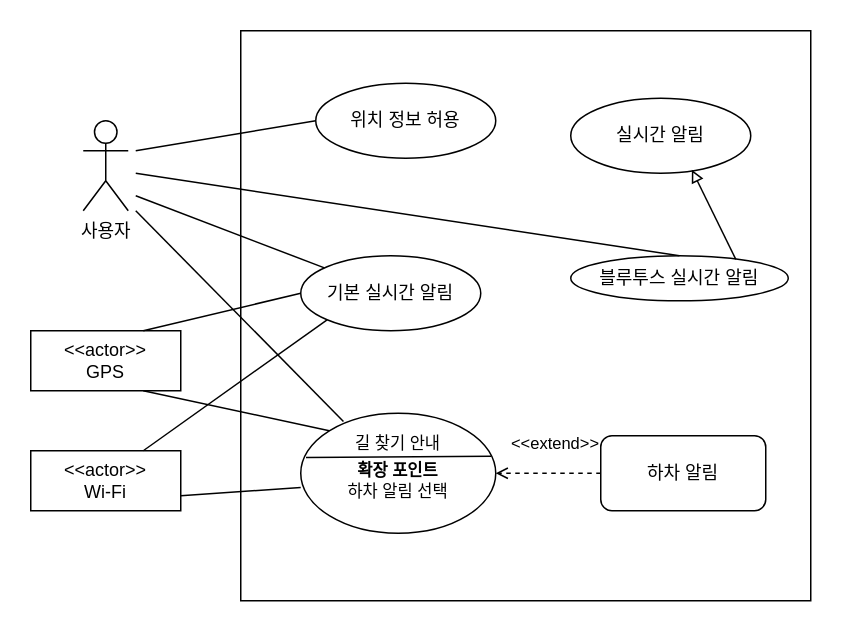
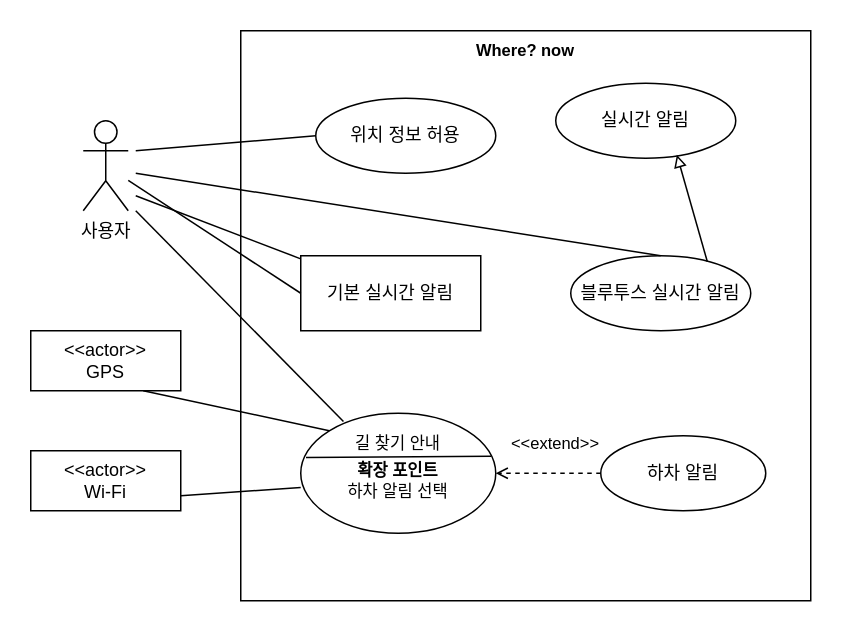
  <mxCell id="0" />
  <mxCell id="1" parent="0" />
  <mxCell id="2" value="" style="whiteSpace=wrap;html=1;aspect=fixed;" vertex="1" parent="1"><mxGeometry x="160" y="20" width="380" height="380" as="geometry" /></mxCell>
  <mxCell id="3" value="사용자" style="shape=umlActor;verticalLabelPosition=bottom;verticalAlign=top;html=1;outlineConnect=0;" vertex="1" parent="1"><mxGeometry x="55" y="80" width="30" height="60" as="geometry" /></mxCell>
  <mxCell id="4" value="&amp;lt;&amp;lt;actor&amp;gt;&amp;gt;&lt;br&gt;Wi-Fi" style="rounded=0;whiteSpace=wrap;html=1;" vertex="1" parent="1"><mxGeometry x="20" y="300" width="100" height="40" as="geometry" /></mxCell>
  <mxCell id="5" value="&amp;lt;&amp;lt;actor&amp;gt;&amp;gt;&lt;br&gt;GPS" style="rounded=0;whiteSpace=wrap;html=1;" vertex="1" parent="1"><mxGeometry x="20" y="220" width="100" height="40" as="geometry" /></mxCell>
- <mxCell id="6" value="위치 정보 허용" style="ellipse;whiteSpace=wrap;html=1;" vertex="1" parent="1"><mxGeometry x="210" y="55" width="120" height="50" as="geometry" /></mxCell>
- <mxCell id="7" value="기본 실시간 알림" style="ellipse;whiteSpace=wrap;html=1;" vertex="1" parent="1"><mxGeometry x="200" y="170" width="120" height="50" as="geometry" /></mxCell>
- <mxCell id="8" value="블루투스 실시간 알림" style="ellipse;whiteSpace=wrap;html=1;" vertex="1" parent="1"><mxGeometry x="380" y="170" width="145" height="30" as="geometry" /></mxCell>
+ <mxCell id="6" value="위치 정보 허용" style="ellipse;whiteSpace=wrap;html=1;" vertex="1" parent="1"><mxGeometry x="210" y="65" width="120" height="50" as="geometry" /></mxCell>
+ <mxCell id="7" value="기본 실시간 알림" style="whiteSpace=wrap;html=1;rounded=0;" vertex="1" parent="1"><mxGeometry x="200" y="170" width="120" height="50" as="geometry" /></mxCell>
+ <mxCell id="8" value="블루투스 실시간 알림" style="ellipse;whiteSpace=wrap;html=1;" vertex="1" parent="1"><mxGeometry x="380" y="170" width="120" height="50" as="geometry" /></mxCell>
  <mxCell id="9" value="" style="ellipse;whiteSpace=wrap;html=1;" vertex="1" parent="1"><mxGeometry x="200" y="275" width="130" height="80" as="geometry" /></mxCell>
  <mxCell id="10" value="" style="endArrow=none;html=1;rounded=0;entryX=0;entryY=0.5;entryDx=0;entryDy=0;" edge="1" parent="1" target="6"><mxGeometry width="50" height="50" relative="1" as="geometry"><mxPoint x="90" y="100" as="sourcePoint" /><mxPoint x="140" y="50" as="targetPoint" /></mxGeometry></mxCell>
  <mxCell id="11" value="" style="endArrow=none;html=1;rounded=0;entryX=0.219;entryY=0.068;entryDx=0;entryDy=0;entryPerimeter=0;" edge="1" parent="1" target="9"><mxGeometry width="50" height="50" relative="1" as="geometry"><mxPoint x="90" y="140" as="sourcePoint" /><mxPoint x="220" y="290" as="targetPoint" /></mxGeometry></mxCell>
- <mxCell id="12" value="실시간 알림" style="ellipse;whiteSpace=wrap;html=1;" vertex="1" parent="1"><mxGeometry x="380" y="65" width="120" height="50" as="geometry" /></mxCell>
+ <mxCell id="12" value="실시간 알림" style="ellipse;whiteSpace=wrap;html=1;" vertex="1" parent="1"><mxGeometry x="370" y="55" width="120" height="50" as="geometry" /></mxCell>
  <mxCell id="13" value="" style="endArrow=block;html=1;rounded=0;entryX=0.673;entryY=0.954;entryDx=0;entryDy=0;exitX=0.759;exitY=0.081;exitDx=0;exitDy=0;endFill=0;exitPerimeter=0;entryPerimeter=0;" edge="1" parent="1" source="8" target="12"><mxGeometry width="50" height="50" relative="1" as="geometry"><mxPoint x="320" y="310" as="sourcePoint" /><mxPoint x="370" y="260" as="targetPoint" /></mxGeometry></mxCell>
- <mxCell id="14" value="" style="endArrow=none;html=1;rounded=0;exitX=0;exitY=0.5;exitDx=0;exitDy=0;entryX=0.75;entryY=0;entryDx=0;entryDy=0;" edge="1" parent="1" source="7" target="5"><mxGeometry width="50" height="50" relative="1" as="geometry"><mxPoint x="530" y="190" as="sourcePoint" /><mxPoint x="580" y="140" as="targetPoint" /></mxGeometry></mxCell>
- <mxCell id="15" value="" style="endArrow=none;html=1;rounded=0;entryX=0.75;entryY=0;entryDx=0;entryDy=0;exitX=0;exitY=1;exitDx=0;exitDy=0;" edge="1" parent="1" source="7" target="4"><mxGeometry width="50" height="50" relative="1" as="geometry"><mxPoint x="500" y="250" as="sourcePoint" /><mxPoint x="550" y="200" as="targetPoint" /></mxGeometry></mxCell>
+ <mxCell id="14" value="" style="endArrow=none;html=1;rounded=0;exitX=0;exitY=0.5;exitDx=0;exitDy=0;" edge="1" parent="1" source="7" target="3"><mxGeometry width="50" height="50" relative="1" as="geometry"><mxPoint x="530" y="190" as="sourcePoint" /><mxPoint x="580" y="140" as="targetPoint" /></mxGeometry></mxCell>
  <mxCell id="16" value="" style="endArrow=none;html=1;rounded=0;entryX=0.75;entryY=1;entryDx=0;entryDy=0;exitX=0;exitY=0;exitDx=0;exitDy=0;" edge="1" parent="1" source="9" target="5"><mxGeometry width="50" height="50" relative="1" as="geometry"><mxPoint x="300" y="300" as="sourcePoint" /><mxPoint x="520" y="285" as="targetPoint" /></mxGeometry></mxCell>
  <mxCell id="17" value="" style="endArrow=none;html=1;rounded=0;entryX=1;entryY=0.75;entryDx=0;entryDy=0;exitX=0;exitY=0.619;exitDx=0;exitDy=0;exitPerimeter=0;" edge="1" parent="1" source="9" target="4"><mxGeometry width="50" height="50" relative="1" as="geometry"><mxPoint x="500" y="320" as="sourcePoint" /><mxPoint x="465" y="270" as="targetPoint" /></mxGeometry></mxCell>
  <mxCell id="18" value="" style="endArrow=none;html=1;rounded=0;entryX=0.5;entryY=0;entryDx=0;entryDy=0;" edge="1" parent="1" target="8"><mxGeometry width="50" height="50" relative="1" as="geometry"><mxPoint x="90" y="115" as="sourcePoint" /><mxPoint x="140" y="65" as="targetPoint" /></mxGeometry></mxCell>
  <mxCell id="19" value="" style="endArrow=none;html=1;rounded=0;" edge="1" parent="1" target="7"><mxGeometry width="50" height="50" relative="1" as="geometry"><mxPoint x="90" y="130" as="sourcePoint" /><mxPoint x="140" y="80" as="targetPoint" /><Array as="points" /></mxGeometry></mxCell>
- <mxCell id="20" value="하차 알림" style="whiteSpace=wrap;html=1;rounded=1;" vertex="1" parent="1"><mxGeometry x="400" y="290" width="110" height="50" as="geometry" /></mxCell>
+ <mxCell id="20" value="하차 알림" style="ellipse;whiteSpace=wrap;html=1;" vertex="1" parent="1"><mxGeometry x="400" y="290" width="110" height="50" as="geometry" /></mxCell>
  <mxCell id="21" value="" style="endArrow=open;html=1;rounded=0;exitX=0;exitY=0.5;exitDx=0;exitDy=0;entryX=1;entryY=0.5;entryDx=0;entryDy=0;dashed=1;endFill=0;" edge="1" parent="1" source="20" target="9"><mxGeometry width="50" height="50" relative="1" as="geometry"><mxPoint x="354" y="290" as="sourcePoint" /><mxPoint x="404" y="240" as="targetPoint" /></mxGeometry></mxCell>
  <mxCell id="22" value="&lt;&lt;extend&gt;&gt;" style="text;align=center;fontStyle=0;verticalAlign=middle;spacingLeft=3;spacingRight=3;strokeColor=none;rotatable=0;points=[[0,0.5],[1,0.5]];portConstraint=eastwest;fontSize=11;" vertex="1" parent="1"><mxGeometry x="340" y="290" width="60" height="10" as="geometry" /></mxCell>
+ <mxCell id="23" value="Where? now" style="text;align=center;fontStyle=1;verticalAlign=middle;spacingLeft=3;spacingRight=3;strokeColor=none;rotatable=0;points=[[0,0.5],[1,0.5]];portConstraint=eastwest;fontSize=11;" vertex="1" parent="1"><mxGeometry x="310" y="20" width="80" height="26" as="geometry" /></mxCell>
  <mxCell id="24" value="" style="endArrow=none;html=1;rounded=0;fontSize=11;exitX=0.027;exitY=0.368;exitDx=0;exitDy=0;exitPerimeter=0;entryX=0.976;entryY=0.359;entryDx=0;entryDy=0;entryPerimeter=0;" edge="1" parent="1" source="9" target="9"><mxGeometry width="50" height="50" relative="1" as="geometry"><mxPoint x="350" y="240" as="sourcePoint" /><mxPoint x="330" y="304" as="targetPoint" /></mxGeometry></mxCell>
  <mxCell id="25" value="길 찾기 안내" style="text;align=center;fontStyle=0;verticalAlign=middle;spacingLeft=3;spacingRight=3;strokeColor=none;rotatable=0;points=[[0,0.5],[1,0.5]];portConstraint=eastwest;fontSize=11;" vertex="1" parent="1"><mxGeometry x="225" y="282" width="80" height="26" as="geometry" /></mxCell>
  <mxCell id="26" value="확장 포인트" style="text;align=center;fontStyle=1;verticalAlign=middle;spacingLeft=3;spacingRight=3;strokeColor=none;rotatable=0;points=[[0,0.5],[1,0.5]];portConstraint=eastwest;fontSize=11;" vertex="1" parent="1"><mxGeometry x="225" y="300" width="80" height="26" as="geometry" /></mxCell>
  <mxCell id="27" value="하차 알림 선택" style="text;align=center;fontStyle=0;verticalAlign=middle;spacingLeft=3;spacingRight=3;strokeColor=none;rotatable=0;points=[[0,0.5],[1,0.5]];portConstraint=eastwest;fontSize=11;" vertex="1" parent="1"><mxGeometry x="225" y="314" width="80" height="26" as="geometry" /></mxCell>
